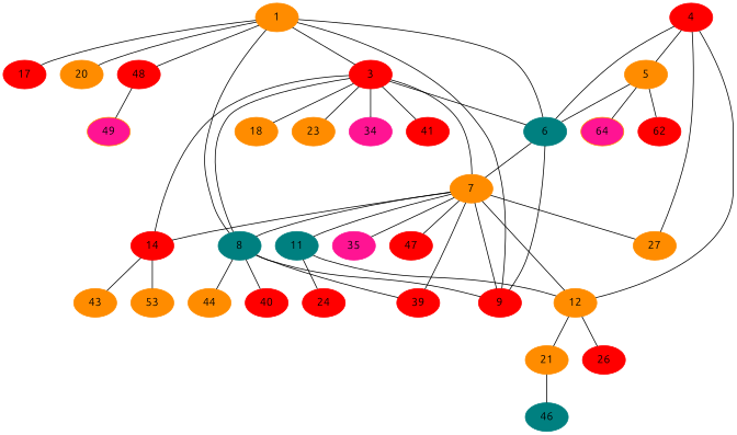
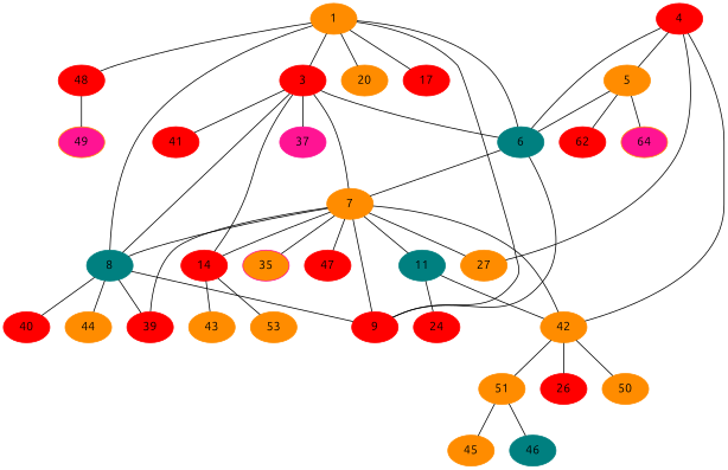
  graph {
    fontname=Ubuntu
    node [color=darkorange fontname=Ubuntu style=filled]
    edge [fontname=Ubuntu]
    1 [super="+2+51"]
    3 [color=red super="+15"]
    6 [color=teal]
    8 [color=teal super="+58"]
    9 [color=red super="+38+28"]
    17 [color=red]
    20
    48 [color=red]
    7 [super="+10"]
    14 [color=red]
-   18
-   23 [super="+36+66"]
-   34 [color=deeppink super="+65"]
+   34 [color=deeppink super="+65" label=37]
    41 [color=red]
    39 [color=red]
    40 [color=red]
    44
-   12 [super="+22+25"]
-   21 [super="+42"]
+   12 [super="+22+25" label=42]
+   21 [super="+42" label=51]
    26 [color=red]
+   50
    49 [fillcolor=deeppink]
    27
    11 [color=teal]
-   35 [color=deeppink]
+   35 [color=deeppink fillcolor=darkorange]
    47 [color=red]
    43
    53
    5 [super="+31+37+61"]
    62 [color=red]
    64 [fillcolor=deeppink]
    4 [color=red]
    24 [color=red super="+68"]
+   45
    46 [color=teal]
    1 -- 3 [weight=2]
    1 -- 6
    1 -- 8
    1 -- 9
    1 -- 17
    1 -- 20
    1 -- 48
    3 -- 6 [weight=2]
    3 -- 8
    3 -- 7 [weight=3]
    3 -- 14
-   3 -- 18
-   3 -- 23
    3 -- 34
    3 -- 41
    6 -- 9
    6 -- 7
    8 -- 9
    8 -- 39
    8 -- 40
    8 -- 44
    48 -- 49
    7 -- 8
    7 -- 9
    7 -- 14
    7 -- 39
    7 -- 12 [weight=2]
    7 -- 27
    7 -- 11
    7 -- 35
    7 -- 47
    14 -- 43
    14 -- 53
    12 -- 21
    12 -- 26
+   12 -- 50
+   21 -- 45
    21 -- 46
    11 -- 12
    11 -- 24
    5 -- 6
    5 -- 62
    5 -- 64
    4 -- 6
    4 -- 12
    4 -- 27
    4 -- 5
  }
